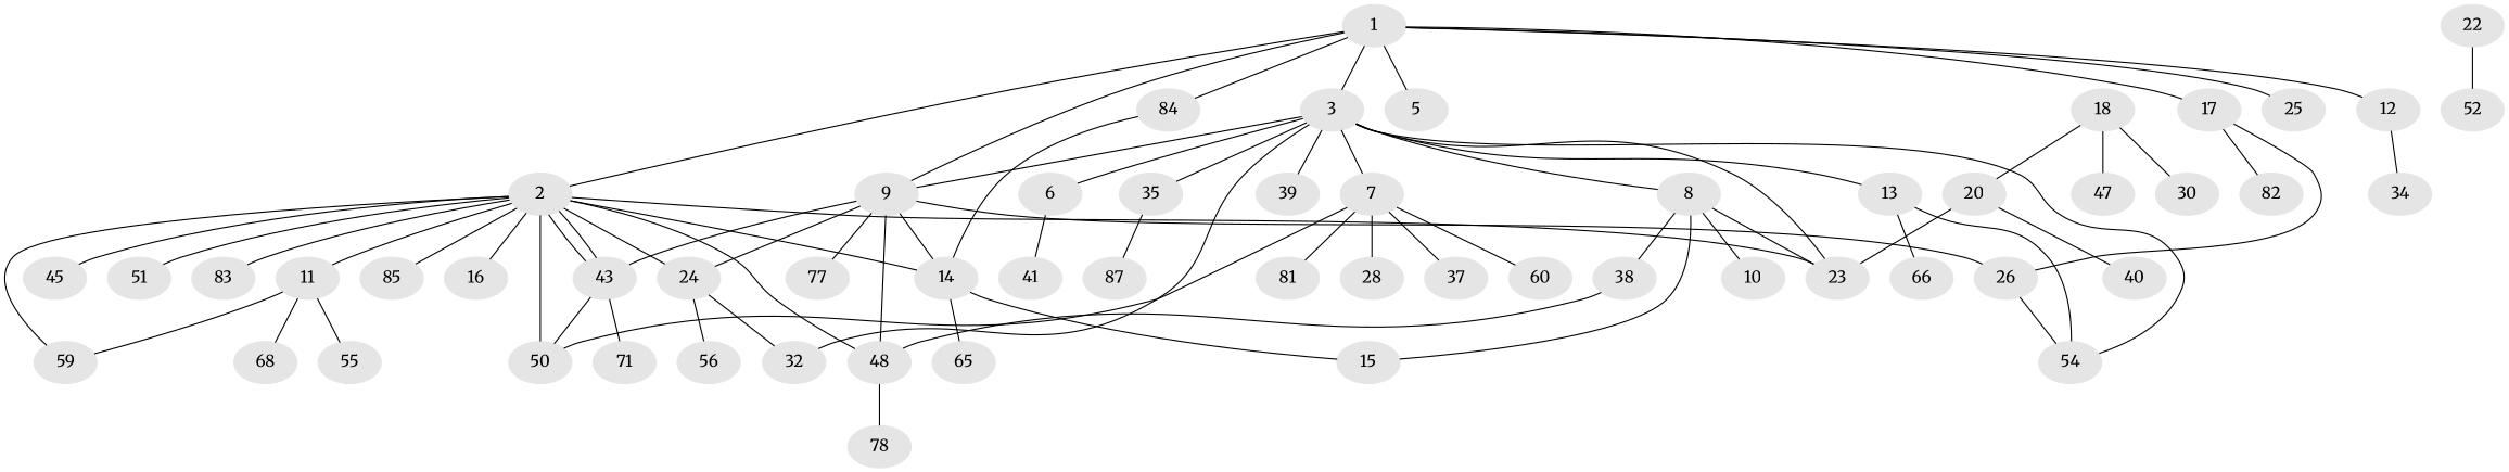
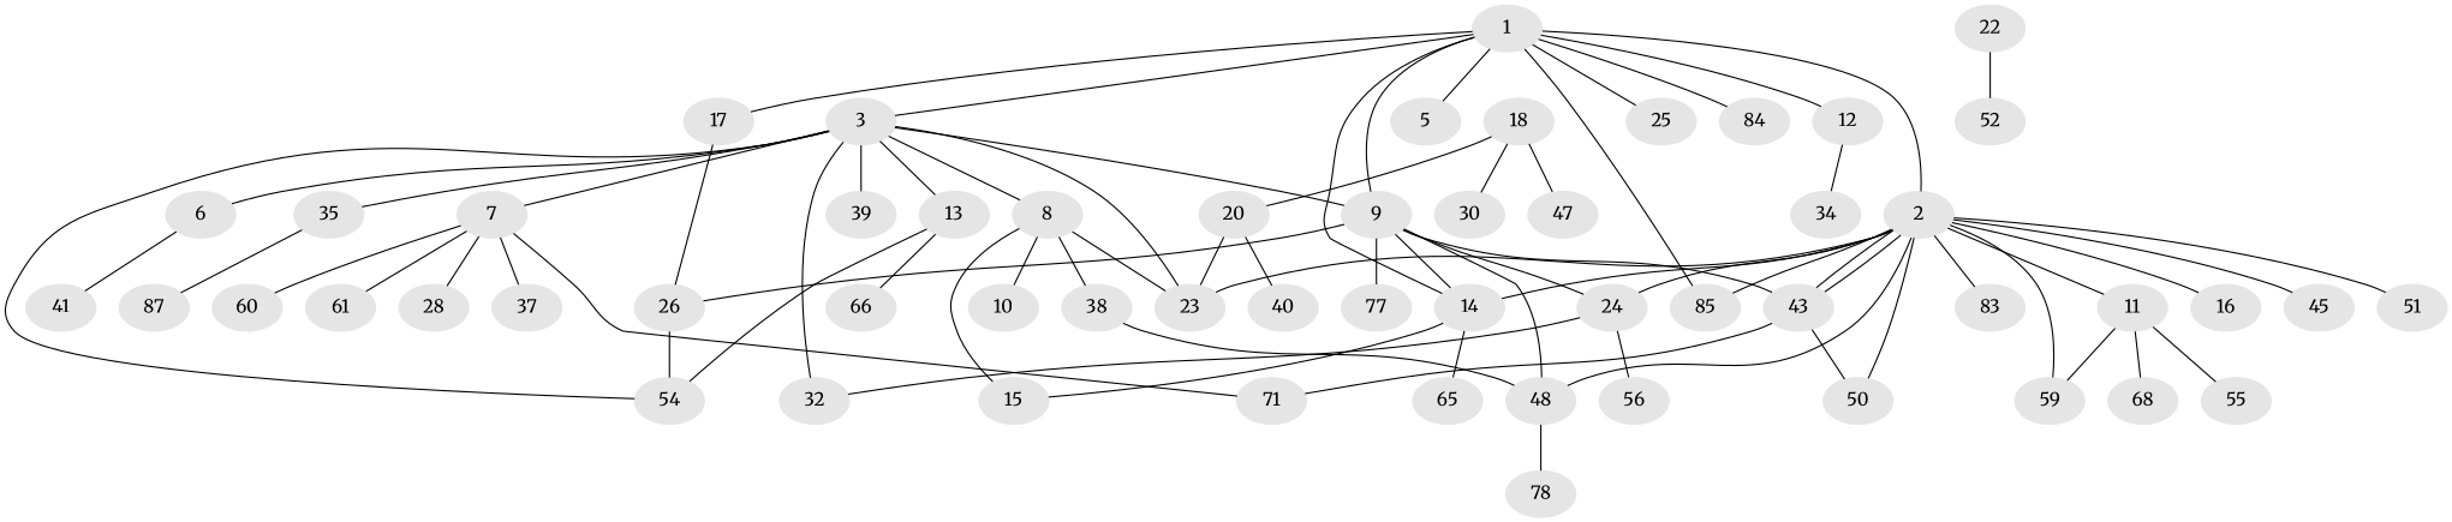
  graph {
    fontname=Merriweather
    node [color=gray90 fontname=Merriweather style=filled]
    edge [fontname=Merriweather]
    1 [super="+75"]
    2 [super="+4"]
    3 [super="+46"]
    5
    9 [super="+19"]
    12 [super="+80"]
    14
    17 [super="+70"]
    25
    84
    85
    11
    16
    23
    24 [super="+34"]
    43 [super="+67"]
    45
    48 [super="+63"]
    50
    51 [super="+89"]
    59 [super="+88"]
    83
    6 [super="+29"]
    7 [super="+27"]
    8 [super="+21"]
    13 [super="+31"]
    32 [super="+79"]
    35 [super="+73"]
    39
    54 [super="+62"]
    26 [super="+33"]
    77
    n33 [label=34]
    15 [super="+36"]
    65 [super="+72"]
-   82
    22 [super="+57"]
    52
    55
    68 [super="+76"]
    56 [super="+61"]
    71
    78
    41 [super="+69"]
    28
    37
    60
-   81
+   81 [label=61]
    10 [super="+53"]
    38
    66 [super="+86"]
    87
    18 [super="+49"]
    20 [super="+64"]
    30 [super="+58"]
    47
    40 [super="+42"]
    1 -- 2
    1 -- 3
    1 -- 5
    1 -- 9
    1 -- 12
-   84 -- 14
+   1 -- 14
    1 -- 17
    1 -- 25
    1 -- 84
+   1 -- 85
    2 -- 14
    2 -- 85
    2 -- 11
    2 -- 16
    2 -- 23
    2 -- 24
    2 -- 43
    2 -- 43
    2 -- 45
    2 -- 48
    2 -- 50
    2 -- 51
    2 -- 59
    2 -- 83
    3 -- 9
    3 -- 23
    3 -- 6
    3 -- 7
    3 -- 8
    3 -- 13
    3 -- 32
    3 -- 35
    3 -- 39
    3 -- 54
    9 -- 14
    9 -- 24
    9 -- 43
    9 -- 48
    9 -- 26
    9 -- 77
    12 -- n33
    14 -- 15
    14 -- 65
    17 -- 26
-   17 -- 82
    11 -- 59
    11 -- 55
    11 -- 68
    24 -- 32
    24 -- 56
    43 -- 50
    43 -- 71
    48 -- 78
    6 -- 41
-   7 -- 50
+   7 -- 71
    7 -- 28
    7 -- 37
    7 -- 60
    7 -- 81
    8 -- 23
    8 -- 15
    8 -- 10
    8 -- 38
    13 -- 54
    13 -- 66
    35 -- 87
    26 -- 54
    22 -- 52
    38 -- 48
    18 -- 20
    18 -- 30
    18 -- 47
    20 -- 23
    20 -- 40
  }
